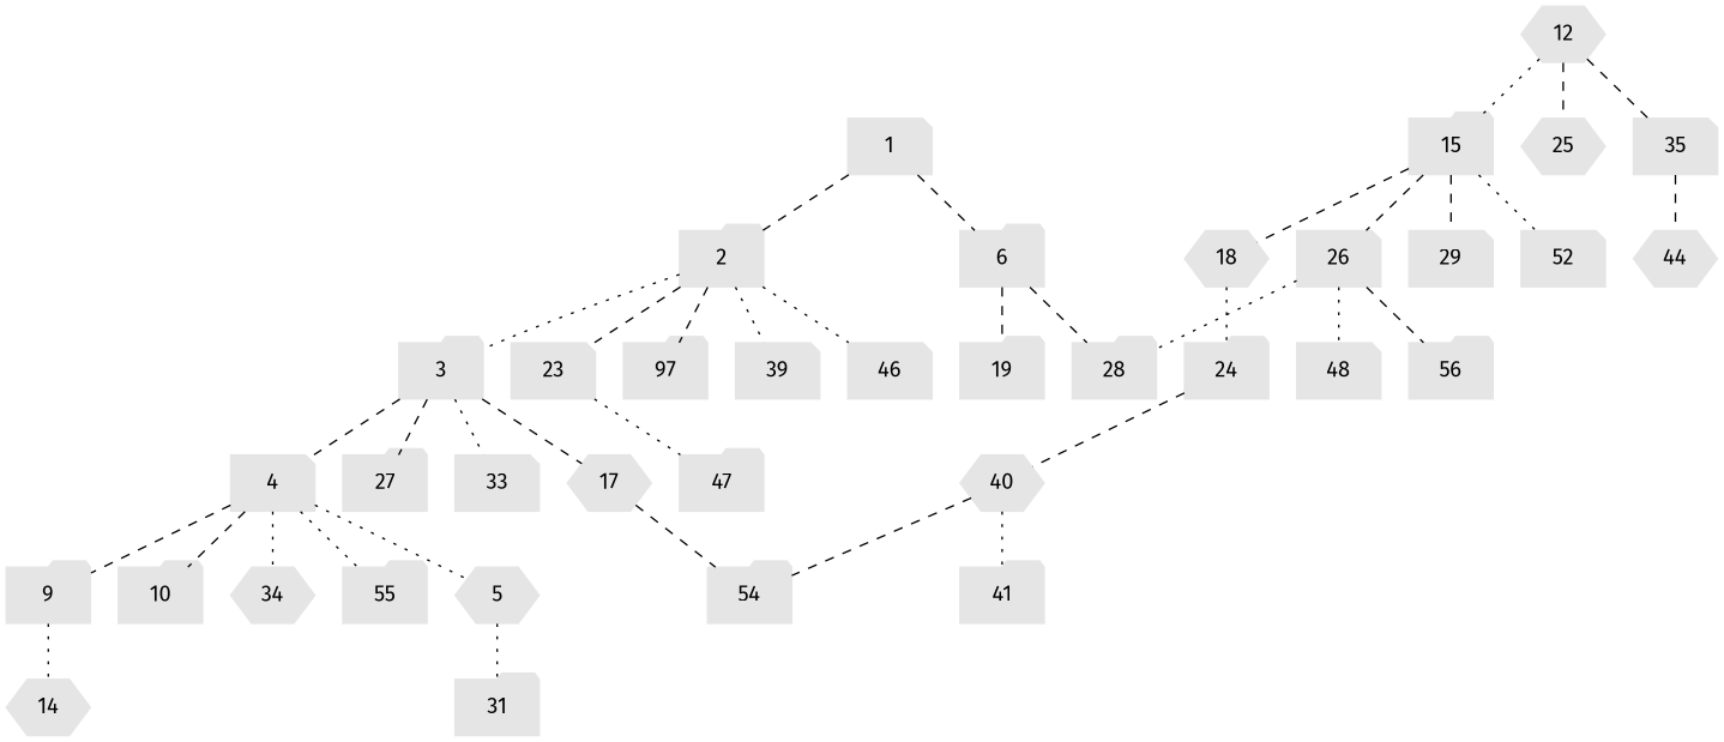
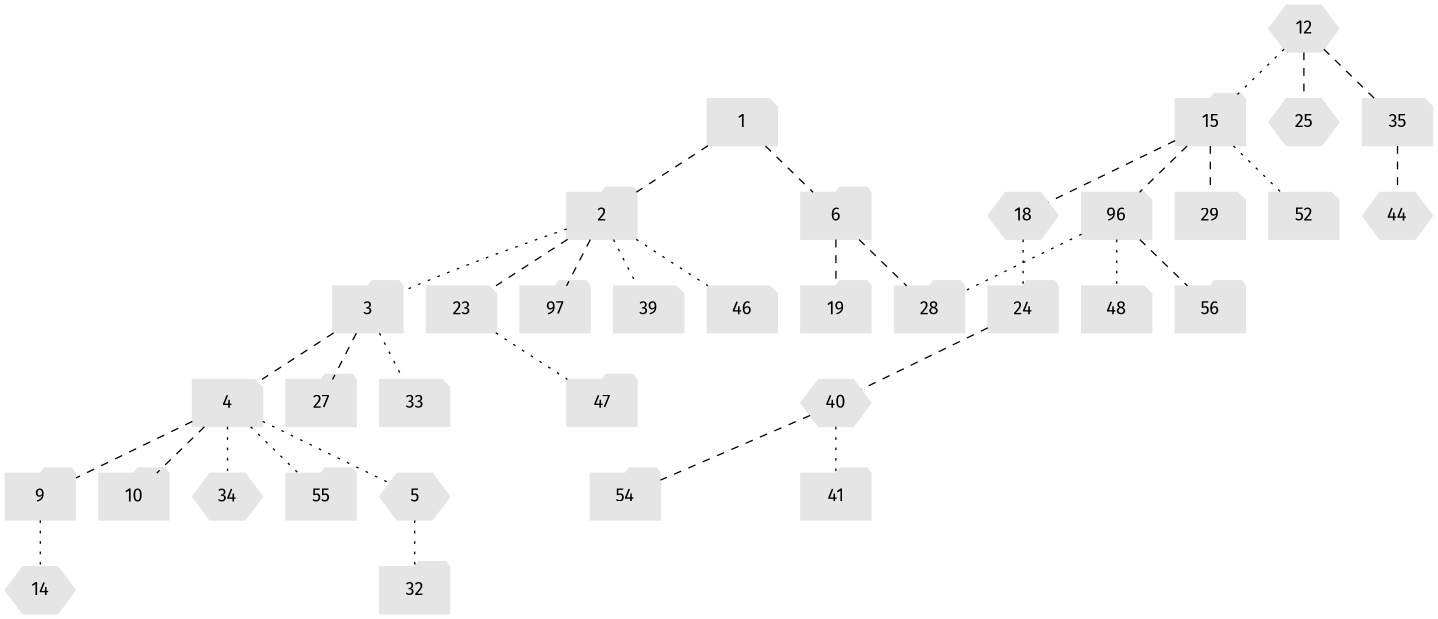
  graph {
    fontname="Fira Sans"
    node [color=gray90 fontname="Fira Sans" shape=folder style=filled]
    edge [fontname="Fira Sans" style=dashed]
    1 [shape=note super="+51"]
    2 [super="+8"]
    6
    3 [super="+20"]
    23 [shape=note]
    n6 [label=97]
    39 [shape=note]
    46 [shape=note]
    19 [super="+38"]
    28 [super="+45"]
    4 [shape=note super="+7"]
-   17 [shape=hexagon super="+22"]
    27
    33 [shape=note]
    47
    5 [shape=hexagon]
    9 [super="+53"]
    10
    34 [shape=hexagon]
    55
    54
-   31 [super="+50"]
+   31 [super="+50" label=32]
    14 [shape=hexagon super="+30"]
    12 [shape=hexagon super="+13"]
    15 [super="+16"]
    25 [shape=hexagon]
    35 [shape=note super="+43"]
    18 [shape=hexagon super="+42"]
-   26 [shape=note super="+32"]
+   26 [shape=note super="+32" label=96]
    29 [shape=note]
    52 [shape=note]
    44 [shape=hexagon]
    24 [super="+36"]
    48 [shape=note]
    56
    40 [shape=hexagon super="+49"]
    41
    1 -- 2
    1 -- 6
    2 -- 3 [style=dotted]
    2 -- 23
    2 -- n6
    2 -- 39 [style=dotted]
    2 -- 46 [style=dotted]
    6 -- 19
    6 -- 28
    3 -- 4
-   3 -- 17
    3 -- 27
    3 -- 33 [style=dotted]
    23 -- 47 [style=dotted]
    4 -- 5 [style=dotted]
    4 -- 9
    4 -- 10
    4 -- 34 [style=dotted]
    4 -- 55 [style=dotted]
-   17 -- 54
    5 -- 31 [style=dotted]
    9 -- 14 [style=dotted]
    12 -- 15 [style=dotted]
    12 -- 25
    12 -- 35
    15 -- 18
    15 -- 26
    15 -- 29
    15 -- 52 [style=dotted]
    35 -- 44
    18 -- 24 [style=dotted]
    26 -- 28 [style=dotted]
    26 -- 48 [style=dotted]
    26 -- 56
    24 -- 40
    40 -- 54
    40 -- 41 [style=dotted]
  }
